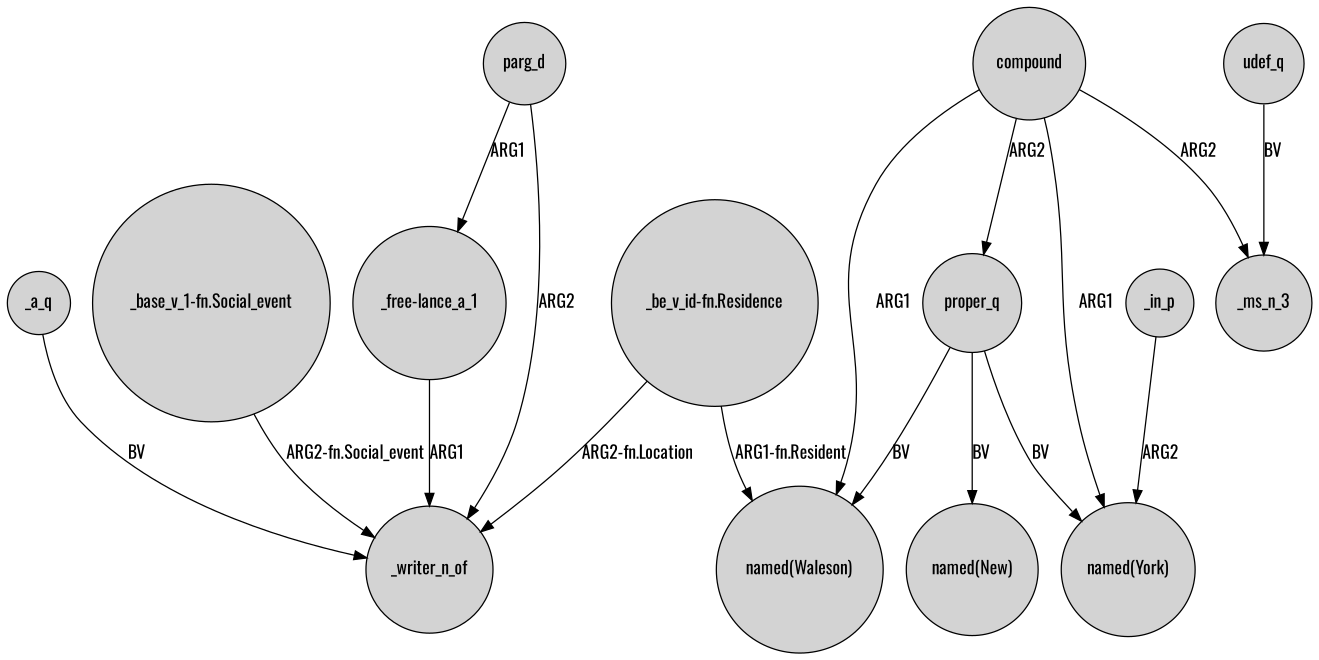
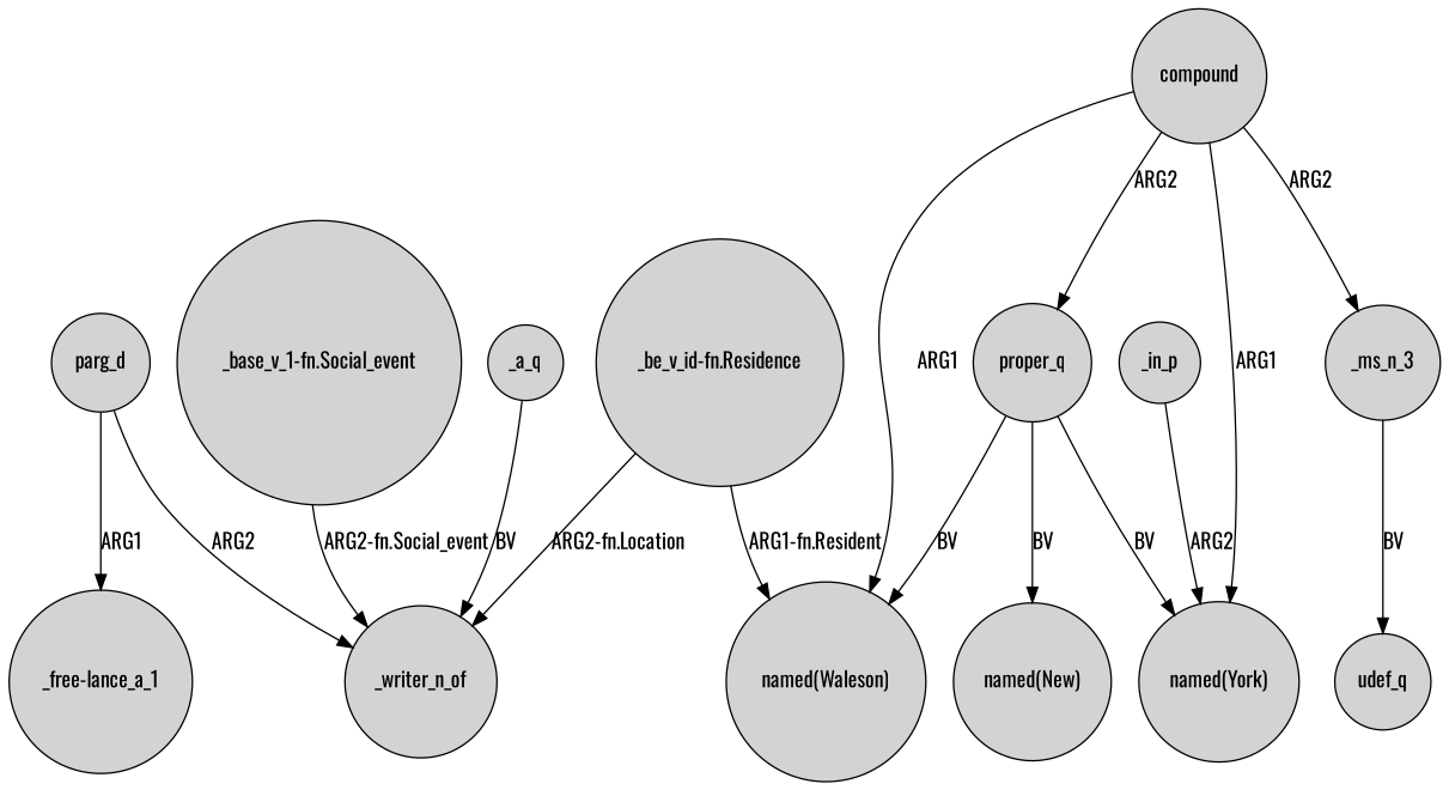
  digraph {
    fontname=Oswald
    node [fontname=Oswald shape=circle style=filled]
    edge [fontname=Oswald]
    "_free-lance_a_1"
    _writer_n_of
    _in_p
    "named(York)"
    "_base_v_1-fn.Social_event"
    "_be_v_id-fn.Residence"
    "named(Waleson)"
    compound
    n9 [label=_ms_n_3]
    proper_q
    "named(New)"
    parg_d
    _a_q
    udef_q
-   "_free-lance_a_1" -> _writer_n_of [label=ARG1]
    _in_p -> "named(York)" [label=ARG2]
    "_base_v_1-fn.Social_event" -> _writer_n_of [label="ARG2-fn.Social_event"]
    "_be_v_id-fn.Residence" -> _writer_n_of [label="ARG2-fn.Location"]
    "_be_v_id-fn.Residence" -> "named(Waleson)" [label="ARG1-fn.Resident"]
    compound -> "named(York)" [label=ARG1]
    compound -> "named(Waleson)" [label=ARG1]
    compound -> n9 [label=ARG2]
    compound -> proper_q [label=ARG2]
    proper_q -> "named(York)" [label=BV]
    proper_q -> "named(Waleson)" [label=BV]
    proper_q -> "named(New)" [label=BV]
    parg_d -> "_free-lance_a_1" [label=ARG1]
    parg_d -> _writer_n_of [label=ARG2]
    _a_q -> _writer_n_of [label=BV]
-   udef_q -> n9 [label=BV]
+   n9 -> udef_q [label=BV]
  }
